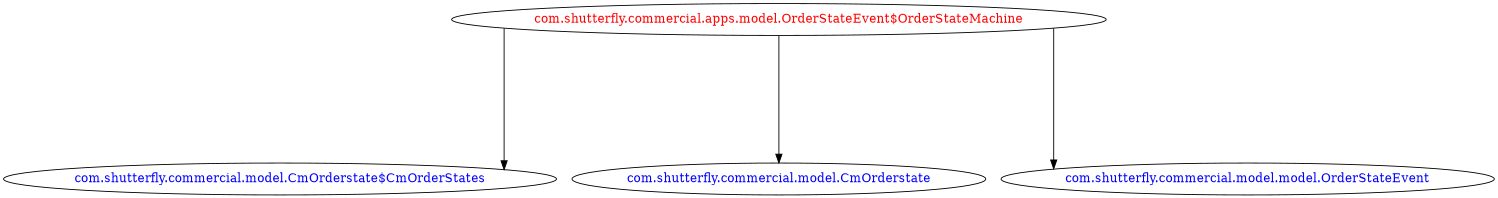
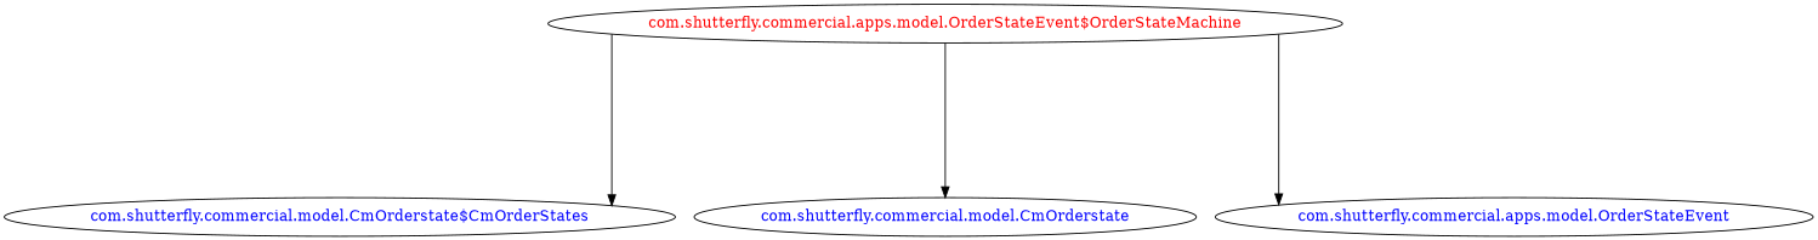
  digraph {
    concentrate=true
    rankdir=TB
    ranksep=2.0
    splines=ortho
    node [fontcolor=blue]
    "com.shutterfly.commercial.apps.model.OrderStateEvent$OrderStateMachine" [fontcolor=red]
    "com.shutterfly.commercial.model.CmOrderstate$CmOrderStates"
    "com.shutterfly.commercial.model.CmOrderstate"
-   "com.shutterfly.commercial.apps.model.OrderStateEvent" [label="com.shutterfly.commercial.model.model.OrderStateEvent"]
+   "com.shutterfly.commercial.apps.model.OrderStateEvent"
    "com.shutterfly.commercial.apps.model.OrderStateEvent$OrderStateMachine" -> "com.shutterfly.commercial.model.CmOrderstate$CmOrderStates"
    "com.shutterfly.commercial.apps.model.OrderStateEvent$OrderStateMachine" -> "com.shutterfly.commercial.model.CmOrderstate"
    "com.shutterfly.commercial.apps.model.OrderStateEvent$OrderStateMachine" -> "com.shutterfly.commercial.apps.model.OrderStateEvent"
  }
